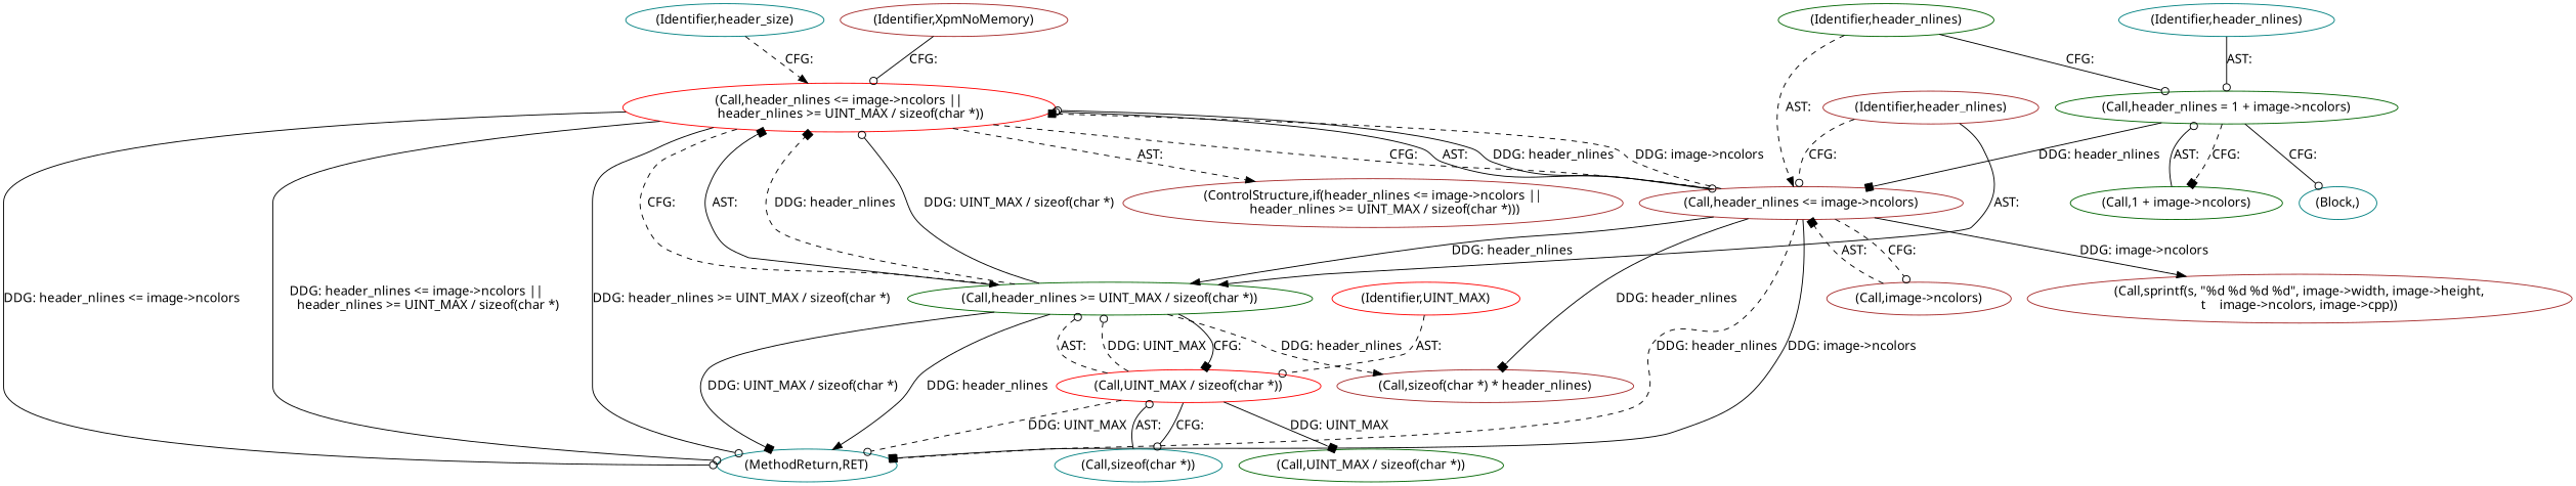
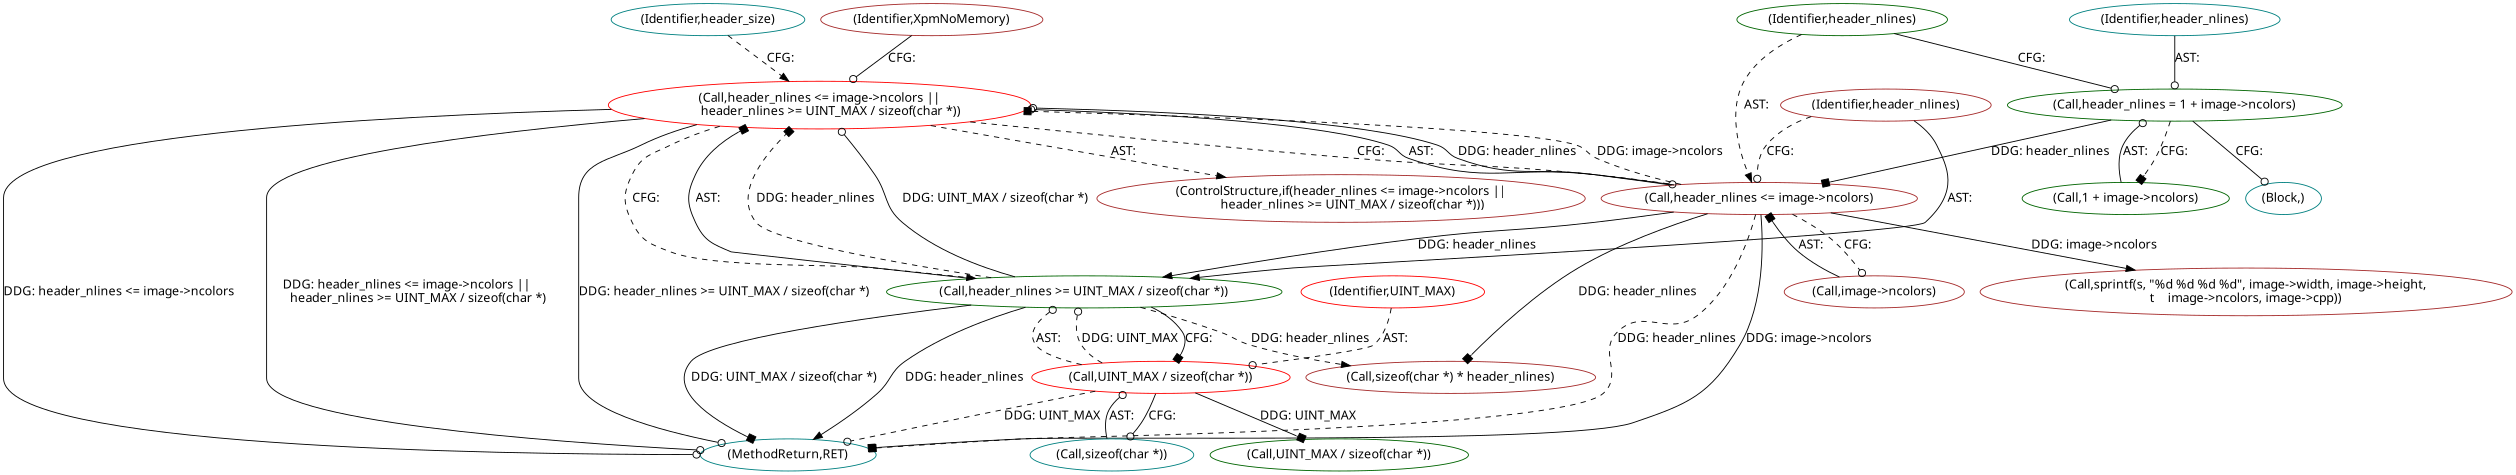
  digraph {
    fontname="Noto Sans"
    node [color=brown fontname="Noto Sans"]
    edge [arrowhead=odot fontname="Noto Sans" style=solid]
    n1 [color=red label="(Call,header_nlines <= image->ncolors ||\n       header_nlines >= UINT_MAX / sizeof(char *))"]
    n2 [label="(Call,header_nlines <= image->ncolors)"]
    n3 [color=darkgreen label="(Call,header_nlines >= UINT_MAX / sizeof(char *))"]
    n4 [label="(ControlStructure,if(header_nlines <= image->ncolors ||\n       header_nlines >= UINT_MAX / sizeof(char *)))"]
    n5 [color=teal label="(MethodReturn,RET)"]
    n6 [label="(Call,image->ncolors)"]
    n7 [label="(Call,sizeof(char *) * header_nlines)"]
    n8 [label="(Call,sprintf(s, \"%d %d %d %d\", image->width, image->height,\n\t    image->ncolors, image->cpp))"]
    n9 [color=red label="(Call,UINT_MAX / sizeof(char *))"]
    n10 [color=darkgreen label="(Call,header_nlines = 1 + image->ncolors)"]
    n11 [color=teal label="(Block,)"]
    n12 [color=darkgreen label="(Call,1 + image->ncolors)"]
    n13 [color=teal label="(Call,sizeof(char *))"]
    n14 [color=darkgreen label="(Call,UINT_MAX / sizeof(char *))"]
    n15 [label="(Identifier,header_nlines)"]
    n16 [color=darkgreen label="(Identifier,header_nlines)"]
    n17 [color=teal label="(Identifier,header_nlines)"]
    n18 [color=red label="(Identifier,UINT_MAX)"]
    n19 [label="(Identifier,XpmNoMemory)"]
    n20 [color=teal label="(Identifier,header_size)"]
    n1 -> n2 [label="CFG: " style=dashed]
    n1 -> n3 [arrowhead=normal label="CFG: " style=dashed]
    n1 -> n4 [arrowhead=normal label="AST: " style=dashed]
    n1 -> n5 [label="DDG: header_nlines <= image->ncolors"]
    n1 -> n5 [label="DDG: header_nlines <= image->ncolors ||\n       header_nlines >= UINT_MAX / sizeof(char *)"]
    n1 -> n5 [label="DDG: header_nlines >= UINT_MAX / sizeof(char *)"]
    n2 -> n1 [label="AST: "]
    n2 -> n1 [label="DDG: header_nlines"]
    n2 -> n1 [arrowhead=box label="DDG: image->ncolors" style=dashed]
    n2 -> n3 [arrowhead=normal label="DDG: header_nlines"]
    n2 -> n5 [arrowhead=box label="DDG: image->ncolors"]
    n2 -> n5 [arrowhead=box label="DDG: header_nlines" style=dashed]
    n2 -> n6 [label="CFG: " style=dashed]
    n2 -> n7 [arrowhead=box label="DDG: header_nlines"]
    n2 -> n8 [arrowhead=normal label="DDG: image->ncolors"]
    n3 -> n1 [arrowhead=box label="AST: "]
    n3 -> n1 [arrowhead=box label="DDG: header_nlines" style=dashed]
    n3 -> n1 [label="DDG: UINT_MAX / sizeof(char *)"]
    n3 -> n5 [arrowhead=box label="DDG: UINT_MAX / sizeof(char *)"]
    n3 -> n5 [arrowhead=normal label="DDG: header_nlines"]
    n3 -> n7 [arrowhead=normal label="DDG: header_nlines" style=dashed]
    n3 -> n9 [arrowhead=box label="CFG: "]
-   n6 -> n2 [arrowhead=box label="AST: " style=dashed]
+   n6 -> n2 [arrowhead=box label="AST: "]
    n9 -> n3 [label="AST: " style=dashed]
    n9 -> n3 [label="DDG: UINT_MAX" style=dashed]
    n9 -> n5 [label="DDG: UINT_MAX" style=dashed]
    n9 -> n13 [label="CFG: "]
    n9 -> n14 [arrowhead=box label="DDG: UINT_MAX"]
    n10 -> n2 [arrowhead=box label="DDG: header_nlines"]
    n10 -> n11 [label="CFG: "]
    n10 -> n12 [arrowhead=box label="CFG: " style=dashed]
    n12 -> n10 [label="AST: "]
    n13 -> n9 [label="AST: "]
    n15 -> n2 [label="CFG: " style=dashed]
    n15 -> n3 [arrowhead=normal label="AST: "]
    n16 -> n2 [arrowhead=normal label="AST: " style=dashed]
    n16 -> n10 [label="CFG: "]
    n17 -> n10 [label="AST: "]
    n18 -> n9 [label="AST: " style=dashed]
    n19 -> n1 [label="CFG: "]
    n20 -> n1 [arrowhead=normal label="CFG: " style=dashed]
  }
